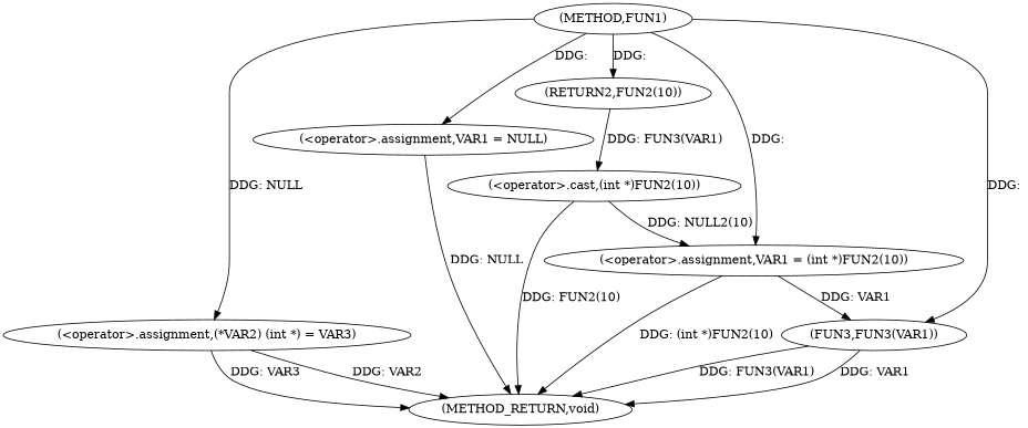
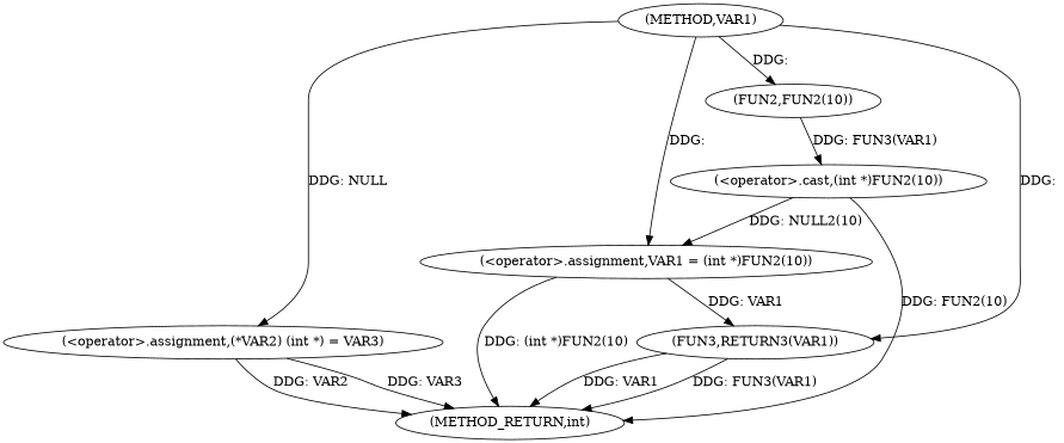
  digraph {
-   n1 [label="(METHOD,FUN1)"]
+   n1 [label="(METHOD,VAR1)"]
    n2 [label="(<operator>.assignment,(*VAR2) (int *) = VAR3)"]
-   n3 [label="(<operator>.assignment,VAR1 = NULL)"]
    n4 [label="(<operator>.assignment,VAR1 = (int *)FUN2(10))"]
-   n5 [label="(RETURN2,FUN2(10))"]
-   n6 [label="(FUN3,FUN3(VAR1))"]
-   n7 [label="(METHOD_RETURN,void)"]
+   n5 [label="(FUN2,FUN2(10))"]
+   n6 [label="(FUN3,RETURN3(VAR1))"]
+   n7 [label="(METHOD_RETURN,int)"]
    n8 [label="(<operator>.cast,(int *)FUN2(10))"]
    n1 -> n2 [label="DDG: NULL"]
-   n1 -> n3 [label="DDG: "]
    n1 -> n4 [label="DDG: "]
    n1 -> n5 [label="DDG: "]
    n1 -> n6 [label="DDG: "]
    n2 -> n7 [label="DDG: VAR2"]
    n2 -> n7 [label="DDG: VAR3"]
-   n3 -> n7 [label="DDG: NULL"]
    n4 -> n6 [label="DDG: VAR1"]
    n4 -> n7 [label="DDG: (int *)FUN2(10)"]
    n5 -> n8 [label="DDG: FUN3(VAR1)"]
    n6 -> n7 [label="DDG: VAR1"]
    n6 -> n7 [label="DDG: FUN3(VAR1)"]
    n8 -> n4 [label="DDG: NULL2(10)"]
    n8 -> n7 [label="DDG: FUN2(10)"]
  }
